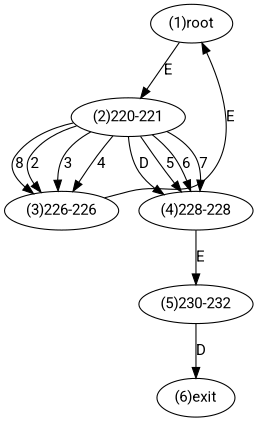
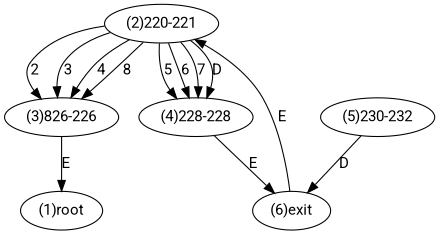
  digraph {
    fontname=Roboto
    node [fontname=Roboto]
    edge [fontname=Roboto]
    n1 [label="(1)root"]
    n2 [label="(2)220-221"]
-   n3 [label="(3)226-226"]
+   n3 [label="(3)826-226"]
    n4 [label="(4)228-228"]
    n5 [label="(5)230-232"]
    n6 [label="(6)exit"]
-   n1 -> n2 [label=E]
+   n6 -> n2 [label=E]
    n2 -> n3 [label=2]
    n2 -> n3 [label=3]
    n2 -> n3 [label=4]
    n2 -> n3 [label=8]
    n2 -> n4 [label=5]
    n2 -> n4 [label=6]
    n2 -> n4 [label=7]
    n2 -> n4 [label=D]
    n3 -> n1 [label=E]
-   n4 -> n5 [label=E]
+   n4 -> n6 [label=E]
    n5 -> n6 [label=D]
  }
